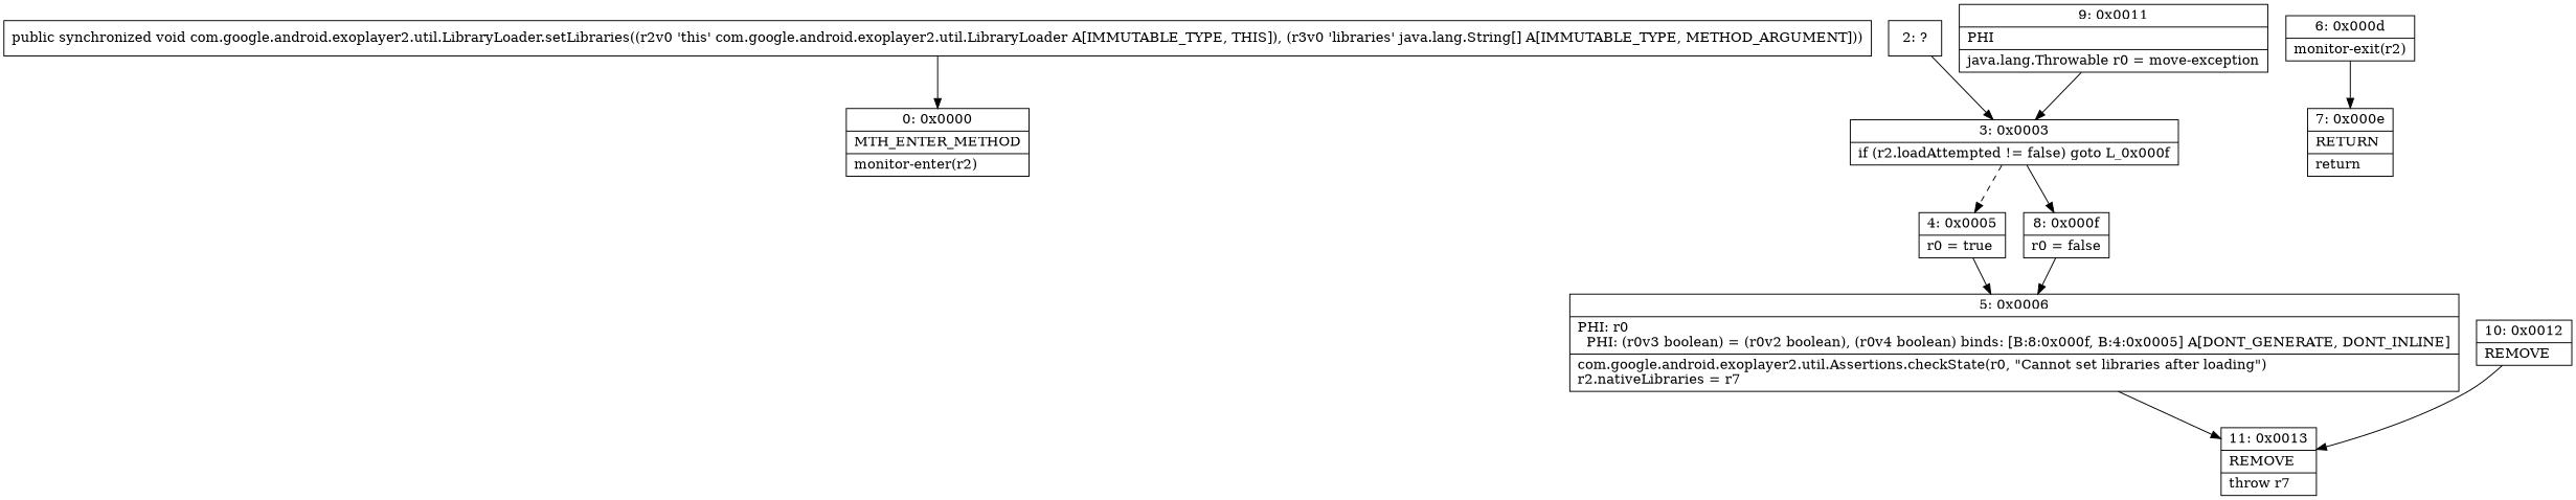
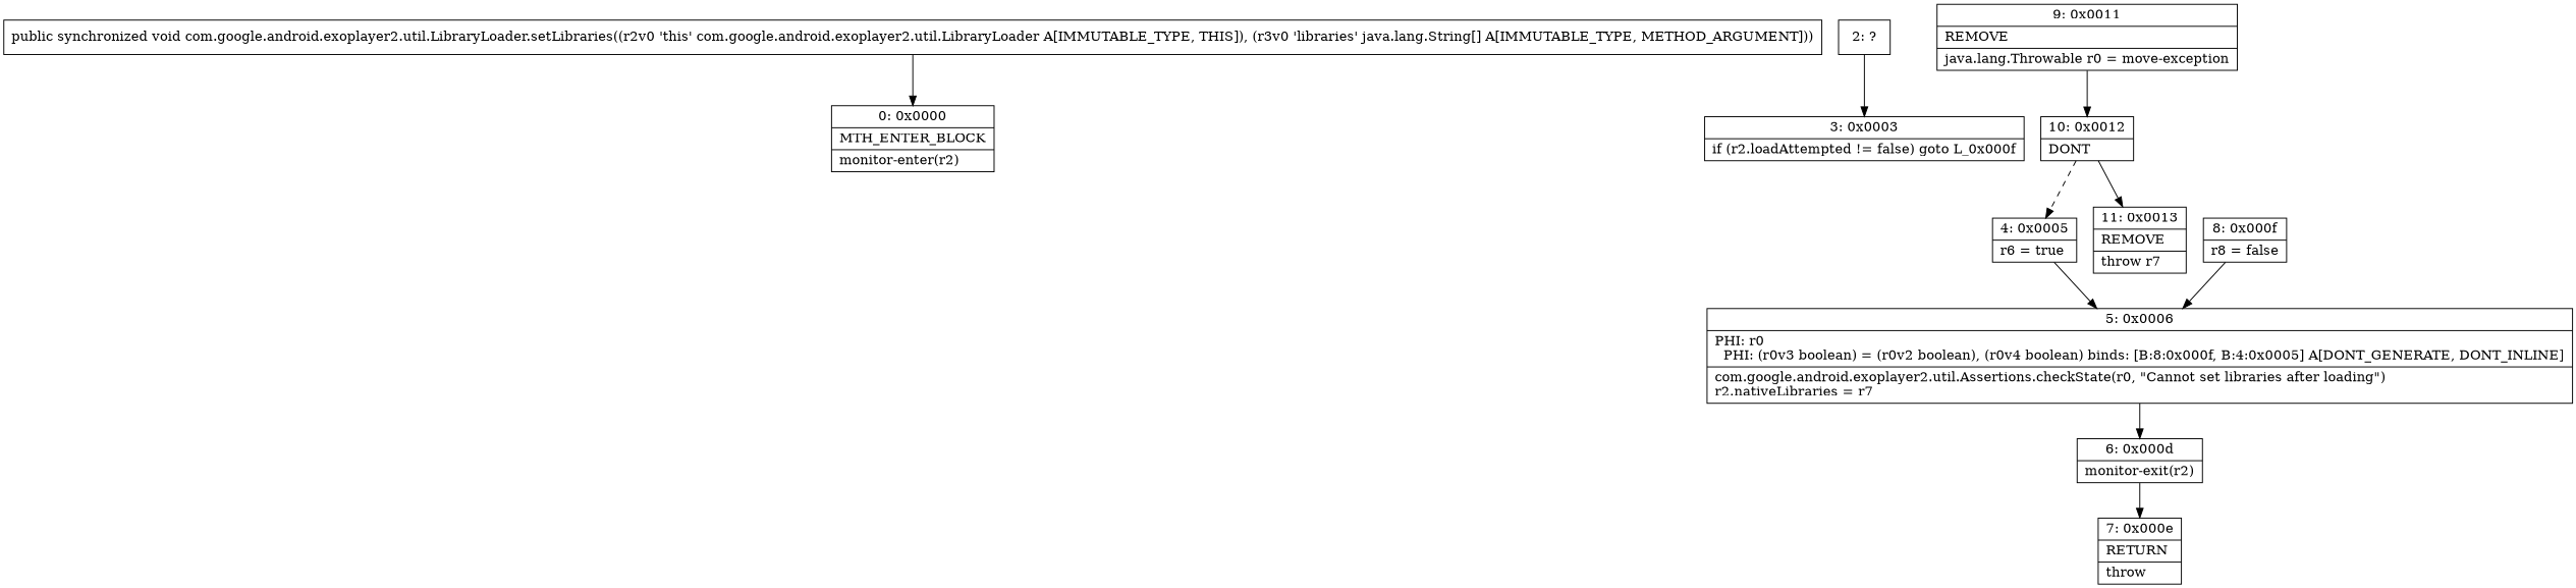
  digraph {
    node [shape=record]
-   n1 [label="{0\:\ 0x0000|MTH_ENTER_METHOD\l|monitor\-enter(r2)\l}"]
+   n1 [label="{0\:\ 0x0000|MTH_ENTER_BLOCK\l|monitor\-enter(r2)\l}"]
    n2 [label="{2\:\ ?}"]
    n3 [label="{3\:\ 0x0003|if (r2.loadAttempted != false) goto L_0x000f\l}"]
-   n4 [label="{9\:\ 0x0011|PHI\l|java.lang.Throwable r0 = move\-exception\l}"]
-   n5 [label="{10\:\ 0x0012|REMOVE\l}"]
-   n6 [label="{4\:\ 0x0005|r0 = true\l}"]
-   n7 [label="{8\:\ 0x000f|r0 = false\l}"]
+   n4 [label="{9\:\ 0x0011|REMOVE\l|java.lang.Throwable r0 = move\-exception\l}"]
+   n5 [label="{10\:\ 0x0012|DONT\l}"]
+   n6 [label="{4\:\ 0x0005|r6 = true\l}"]
+   n7 [label="{8\:\ 0x000f|r8 = false\l}"]
    n8 [label="{5\:\ 0x0006|PHI: r0 \l  PHI: (r0v3 boolean) = (r0v2 boolean), (r0v4 boolean) binds: [B:8:0x000f, B:4:0x0005] A[DONT_GENERATE, DONT_INLINE]\l|com.google.android.exoplayer2.util.Assertions.checkState(r0, \"Cannot set libraries after loading\")\lr2.nativeLibraries = r7\l}"]
    n9 [label="{6\:\ 0x000d|monitor\-exit(r2)\l}"]
-   n10 [label="{7\:\ 0x000e|RETURN\l|return\l}"]
+   n10 [label="{7\:\ 0x000e|RETURN\l|throw\l}"]
    n11 [label="{11\:\ 0x0013|REMOVE\l|throw r7\l}"]
    n12 [label="{public synchronized void com.google.android.exoplayer2.util.LibraryLoader.setLibraries((r2v0 'this' com.google.android.exoplayer2.util.LibraryLoader A[IMMUTABLE_TYPE, THIS]), (r3v0 'libraries' java.lang.String[] A[IMMUTABLE_TYPE, METHOD_ARGUMENT])) }"]
    n2 -> n3
-   n3 -> n6 [style=dashed]
-   n3 -> n7
-   n4 -> n3
+   n5 -> n6 [style=dashed]
+   n4 -> n5
    n5 -> n11
    n6 -> n8
    n7 -> n8
-   n8 -> n11
+   n8 -> n9
    n9 -> n10
    n12 -> n1
  }
